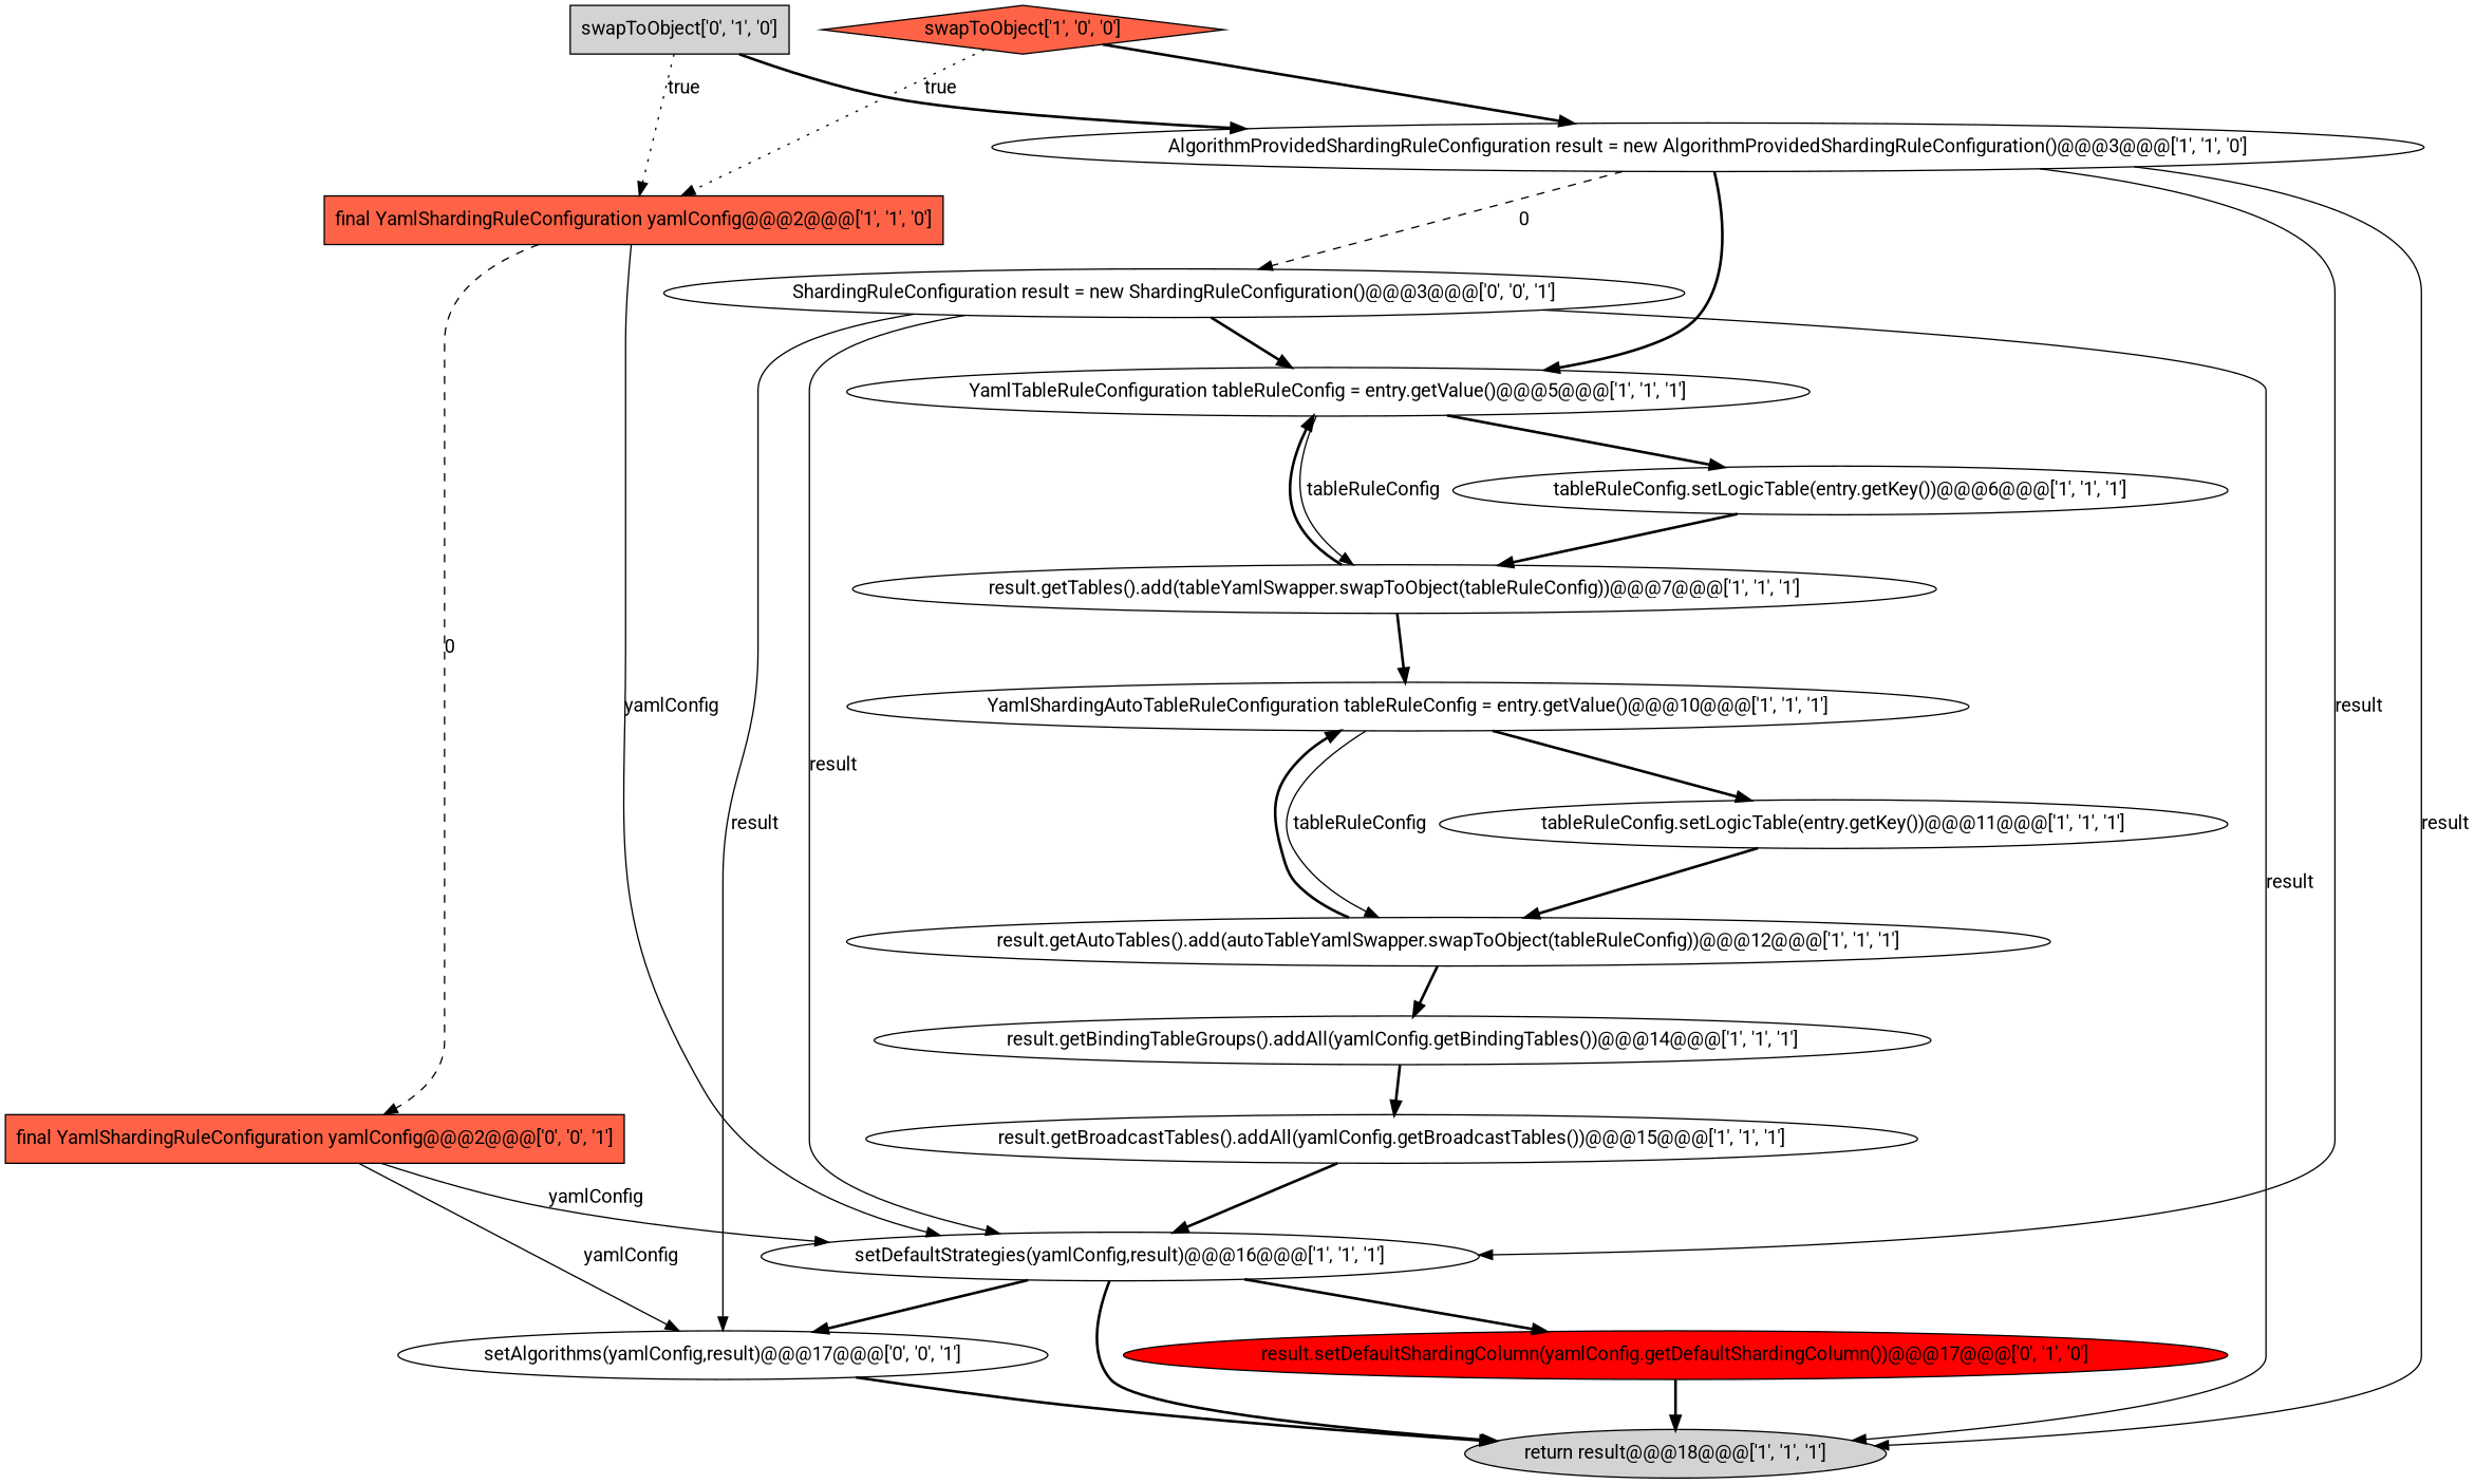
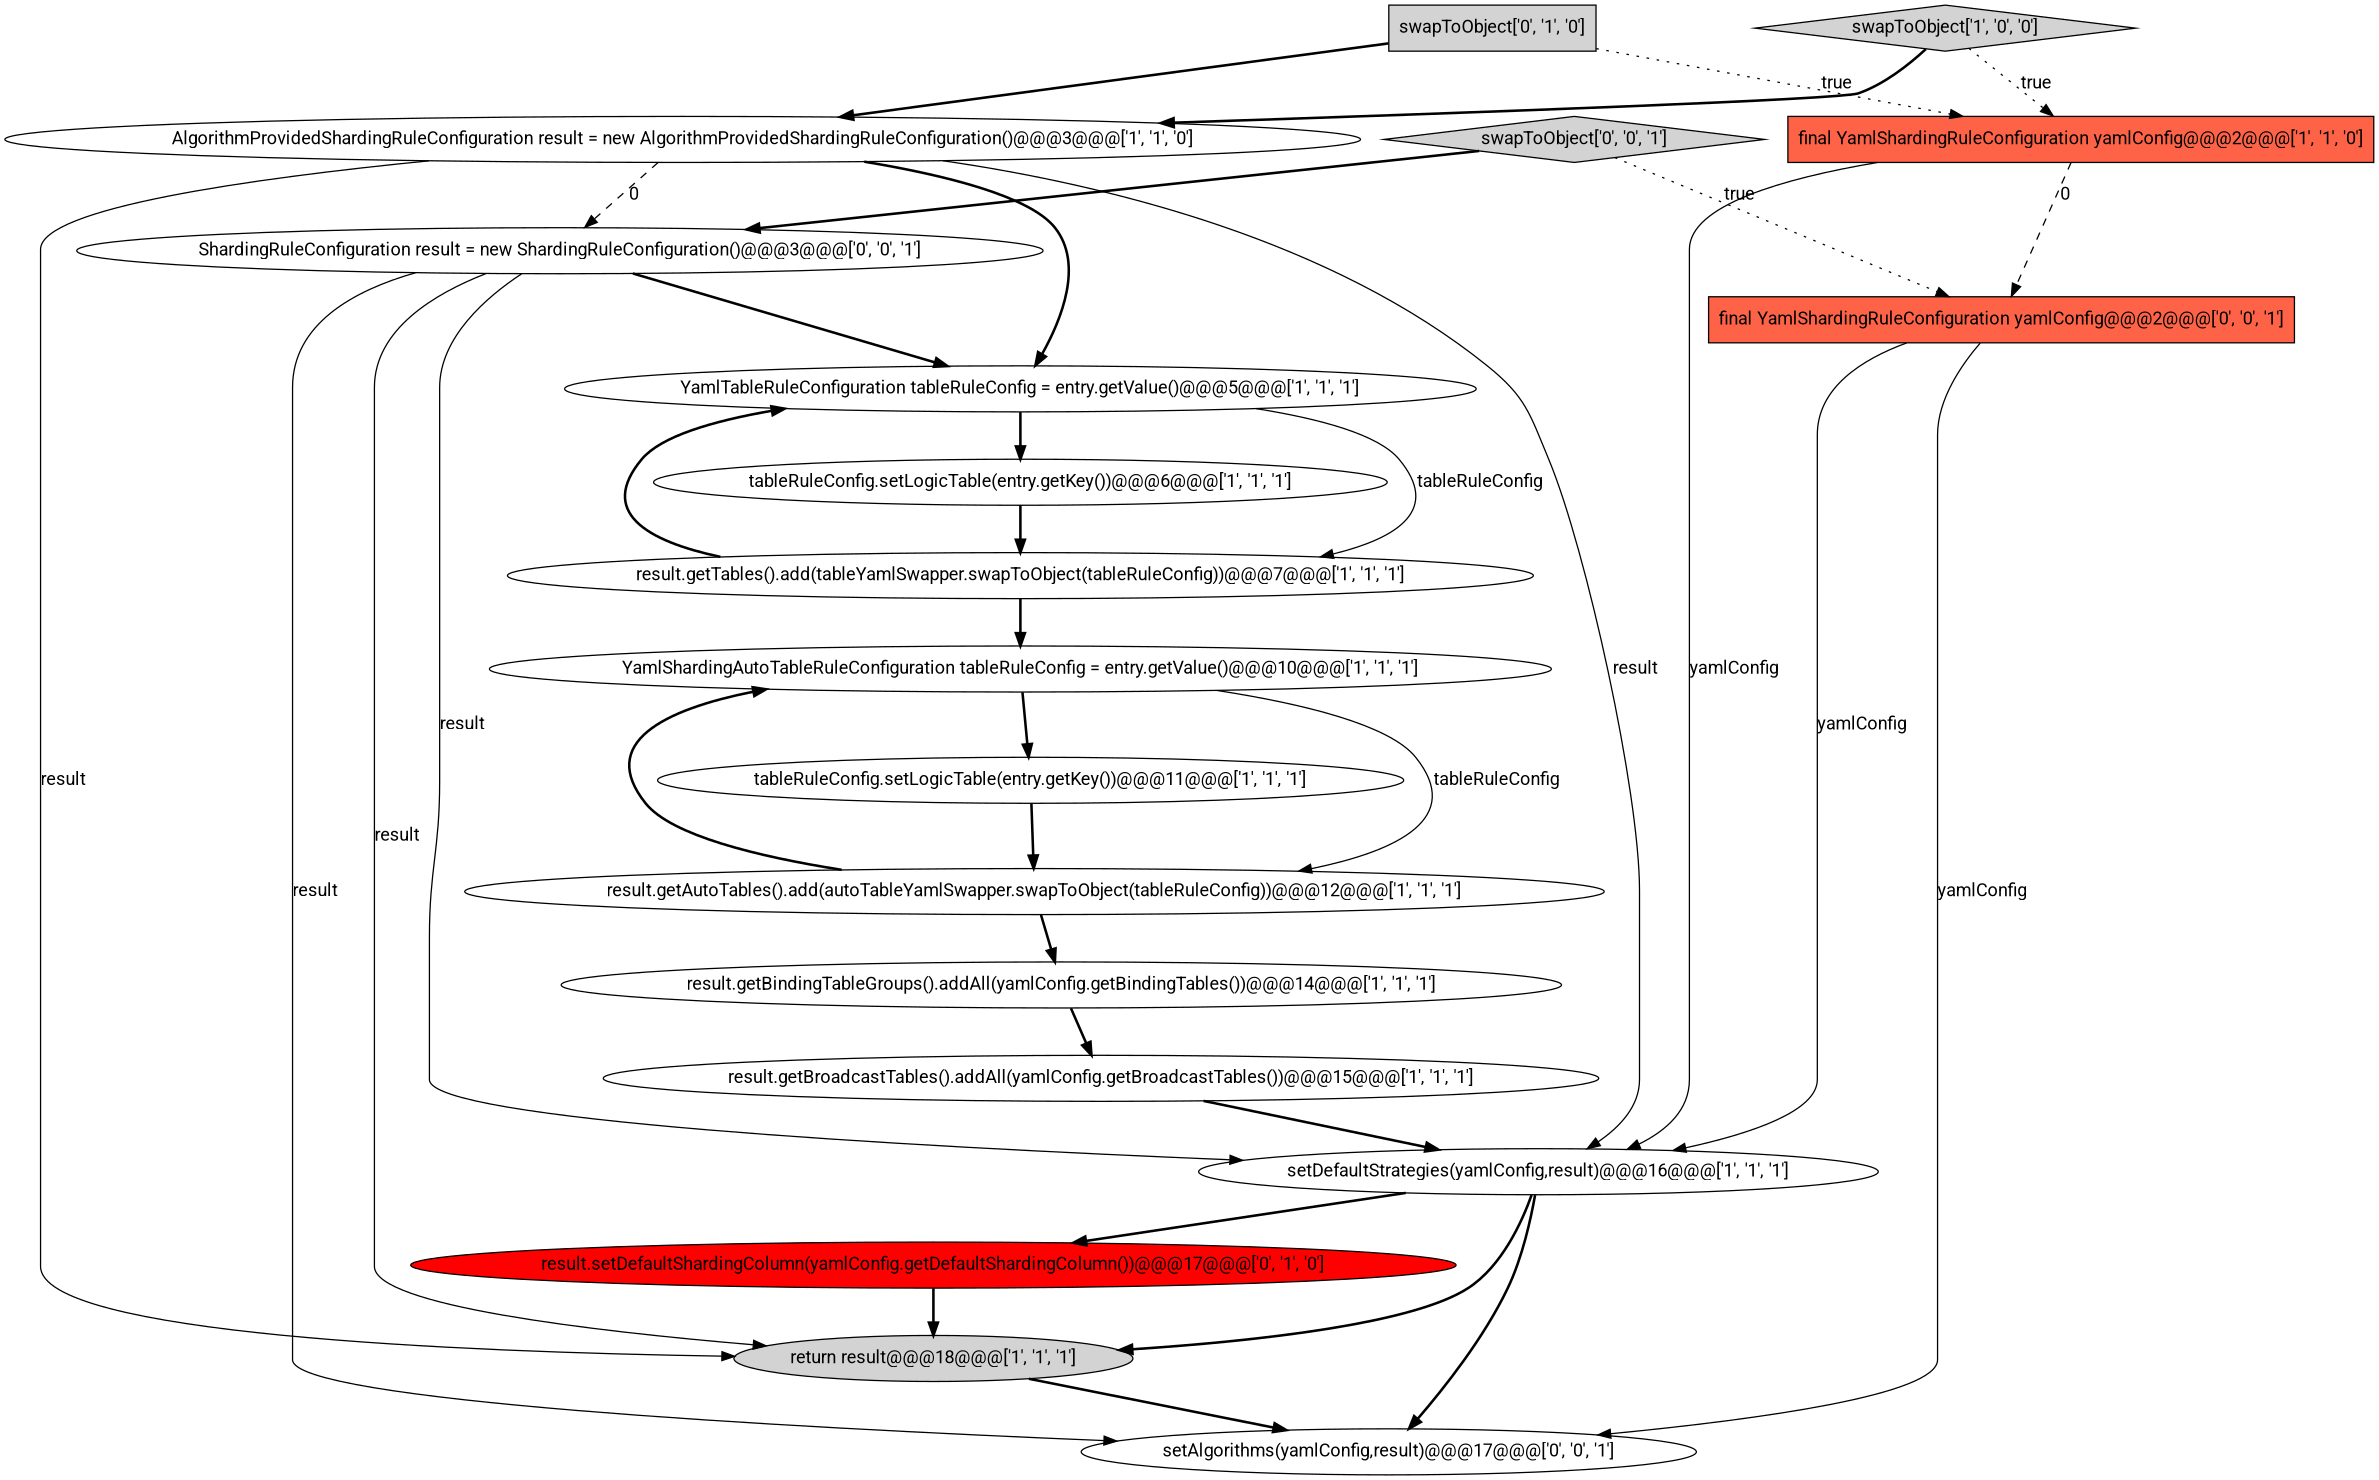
  digraph {
    fontname=Roboto
    node [fillcolor=white fontname=Roboto shape=ellipse style=filled]
    edge [fontname=Roboto style=bold]
    n1 [fillcolor=tomato label="final YamlShardingRuleConfiguration yamlConfig@@@2@@@['1', '1', '0']" shape=box]
    n2 [fillcolor=tomato label="final YamlShardingRuleConfiguration yamlConfig@@@2@@@['0', '0', '1']" shape=box]
    n3 [label="setDefaultStrategies(yamlConfig,result)@@@16@@@['1', '1', '1']"]
    n4 [label="setAlgorithms(yamlConfig,result)@@@17@@@['0', '0', '1']"]
    n5 [fillcolor=red label="result.setDefaultShardingColumn(yamlConfig.getDefaultShardingColumn())@@@17@@@['0', '1', '0']"]
    n6 [fillcolor=lightgray label="return result@@@18@@@['1', '1', '1']"]
    n7 [label="YamlShardingAutoTableRuleConfiguration tableRuleConfig = entry.getValue()@@@10@@@['1', '1', '1']"]
    n8 [label="tableRuleConfig.setLogicTable(entry.getKey())@@@11@@@['1', '1', '1']"]
    n9 [label="result.getAutoTables().add(autoTableYamlSwapper.swapToObject(tableRuleConfig))@@@12@@@['1', '1', '1']"]
    n10 [label="result.getBindingTableGroups().addAll(yamlConfig.getBindingTables())@@@14@@@['1', '1', '1']"]
    n11 [label="result.getBroadcastTables().addAll(yamlConfig.getBroadcastTables())@@@15@@@['1', '1', '1']"]
    n12 [fillcolor=lightgray label="swapToObject['0', '1', '0']" shape=box]
    n13 [label="AlgorithmProvidedShardingRuleConfiguration result = new AlgorithmProvidedShardingRuleConfiguration()@@@3@@@['1', '1', '0']"]
    n14 [label="ShardingRuleConfiguration result = new ShardingRuleConfiguration()@@@3@@@['0', '0', '1']"]
    n15 [label="YamlTableRuleConfiguration tableRuleConfig = entry.getValue()@@@5@@@['1', '1', '1']"]
-   n16 [fillcolor=tomato label="swapToObject['1', '0', '0']" shape=diamond]
+   n16 [fillcolor=lightgray label="swapToObject['1', '0', '0']" shape=diamond]
+   n17 [fillcolor=lightgray label="swapToObject['0', '0', '1']" shape=diamond]
    n18 [label="tableRuleConfig.setLogicTable(entry.getKey())@@@6@@@['1', '1', '1']"]
    n19 [label="result.getTables().add(tableYamlSwapper.swapToObject(tableRuleConfig))@@@7@@@['1', '1', '1']"]
    n1 -> n2 [label=0 style=dashed]
    n1 -> n3 [label=yamlConfig style=solid]
    n2 -> n3 [label=yamlConfig style=solid]
    n2 -> n4 [label=yamlConfig style=solid]
    n3 -> n4
    n3 -> n5
    n3 -> n6
-   n4 -> n6
+   n6 -> n4
    n5 -> n6
    n7 -> n8
    n7 -> n9 [label=tableRuleConfig style=solid]
    n8 -> n9
    n9 -> n7
    n9 -> n10
    n10 -> n11
    n11 -> n3
    n12 -> n1 [label=true style=dotted]
    n12 -> n13
    n13 -> n3 [label=result style=solid]
    n13 -> n6 [label=result style=solid]
    n13 -> n14 [label=0 style=dashed]
    n13 -> n15
    n14 -> n3 [label=result style=solid]
    n14 -> n4 [label=result style=solid]
    n14 -> n6 [label=result style=solid]
    n14 -> n15
    n15 -> n18
    n15 -> n19 [label=tableRuleConfig style=solid]
    n16 -> n1 [label=true style=dotted]
    n16 -> n13
+   n17 -> n2 [label=true style=dotted]
+   n17 -> n14
    n18 -> n19
    n19 -> n7
    n19 -> n15
  }
